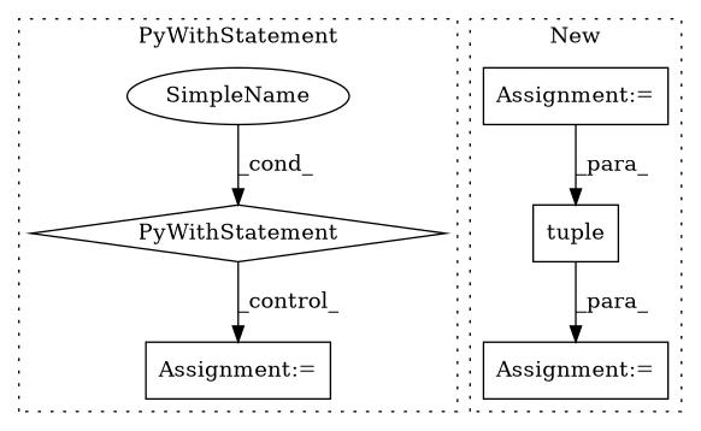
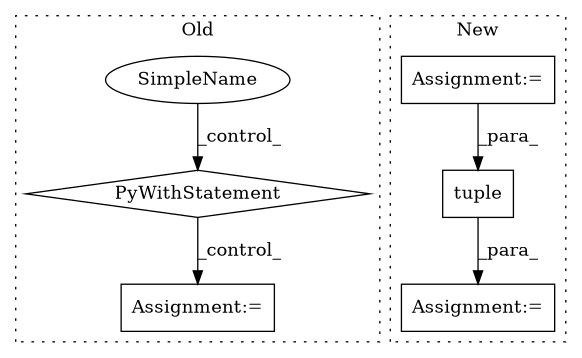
  digraph {
    node [a=7 l=1 shape=box]
    n1 [a=104 l="10,2" label=PyWithStatement s="5863,5898" shape=diamond]
    n2 [label="Assignment:=" s=6005]
    n3 [a=42 label=SimpleName shape=ellipse l=""]
    n4 [a=32 l="17,-3" label=tuple s="5662,5794"]
    n5 [label="Assignment:=" s=6186]
    n6 [l=25 label="Assignment:=" s=5763]
    subgraph cluster_1 {
-     label=PyWithStatement
+     label=Old
      style=dotted
      n1
      n2
      n3
    }
    subgraph cluster_2 {
      label=New
      style=dotted
      n4
      n5
      n6
    }
    n1 -> n2 [label=_control_]
-   n3 -> n1 [label=_cond_]
+   n3 -> n1 [label=_control_]
    n4 -> n5 [label=_para_]
    n6 -> n4 [label=_para_]
  }
